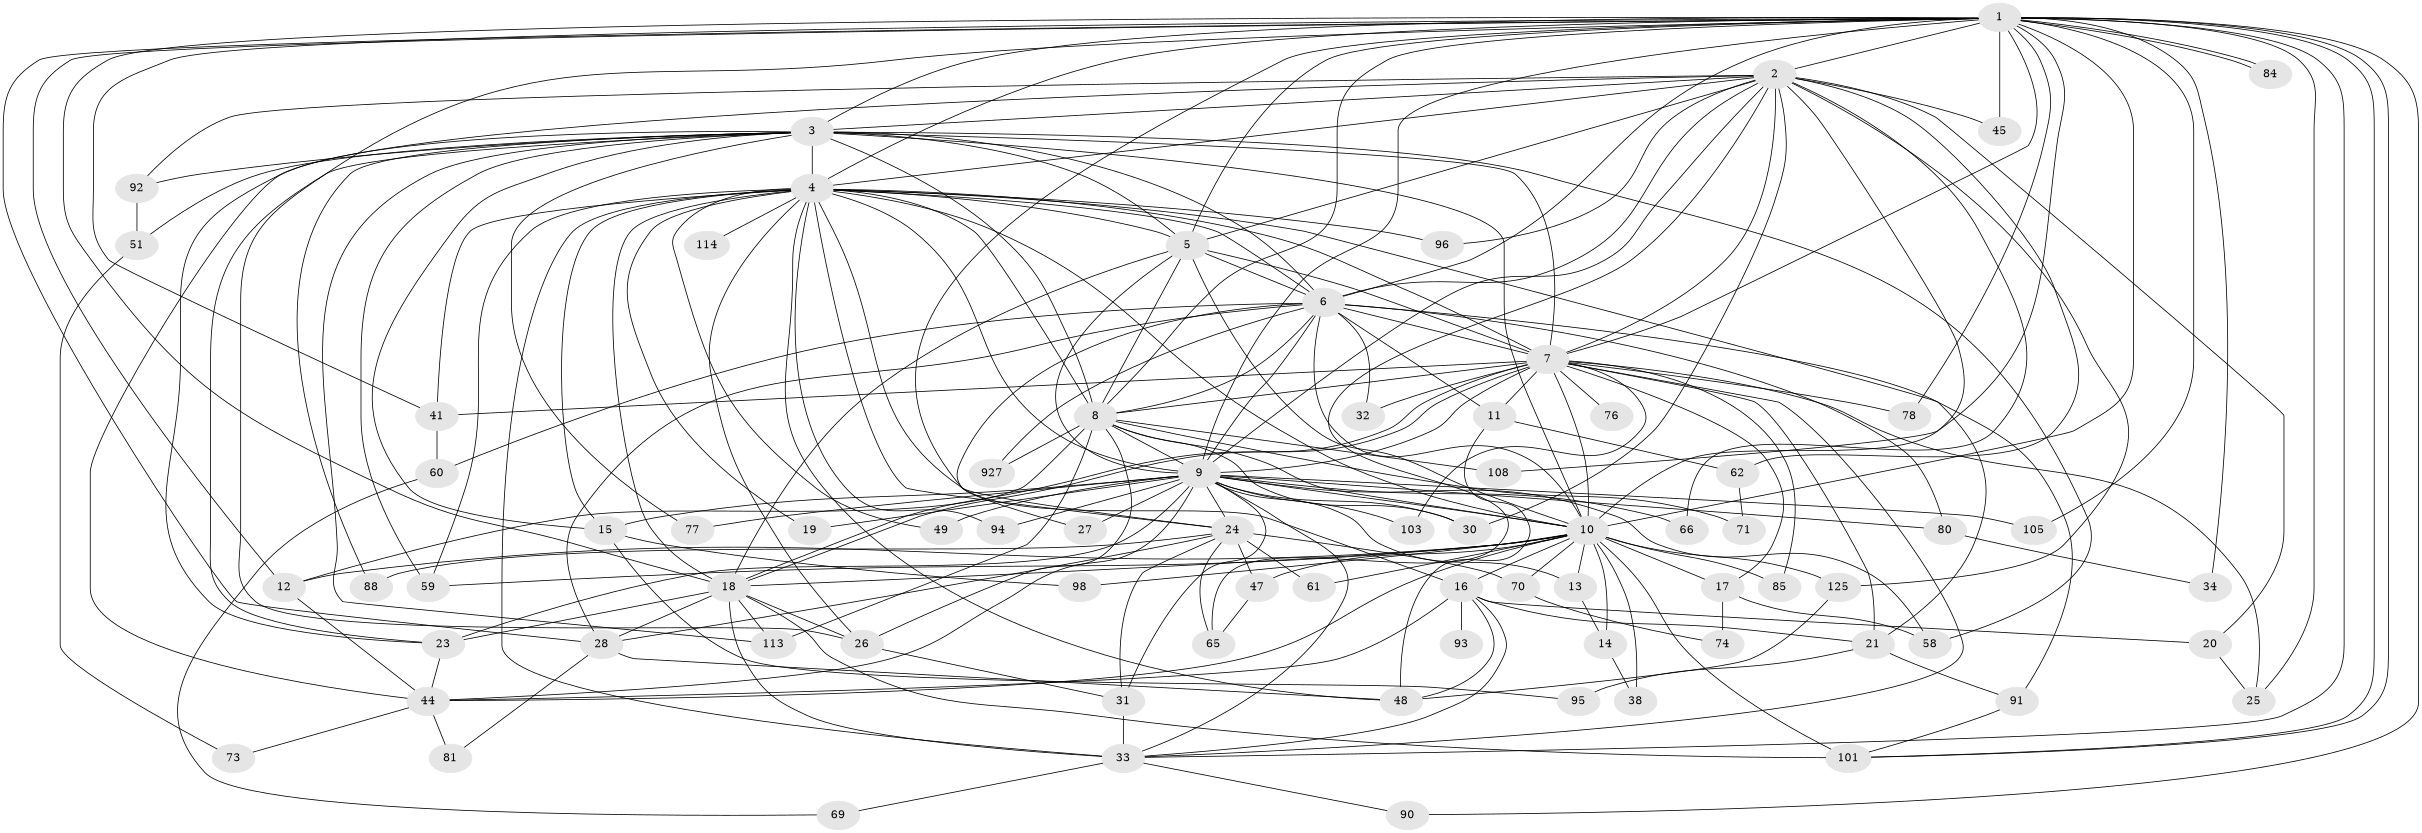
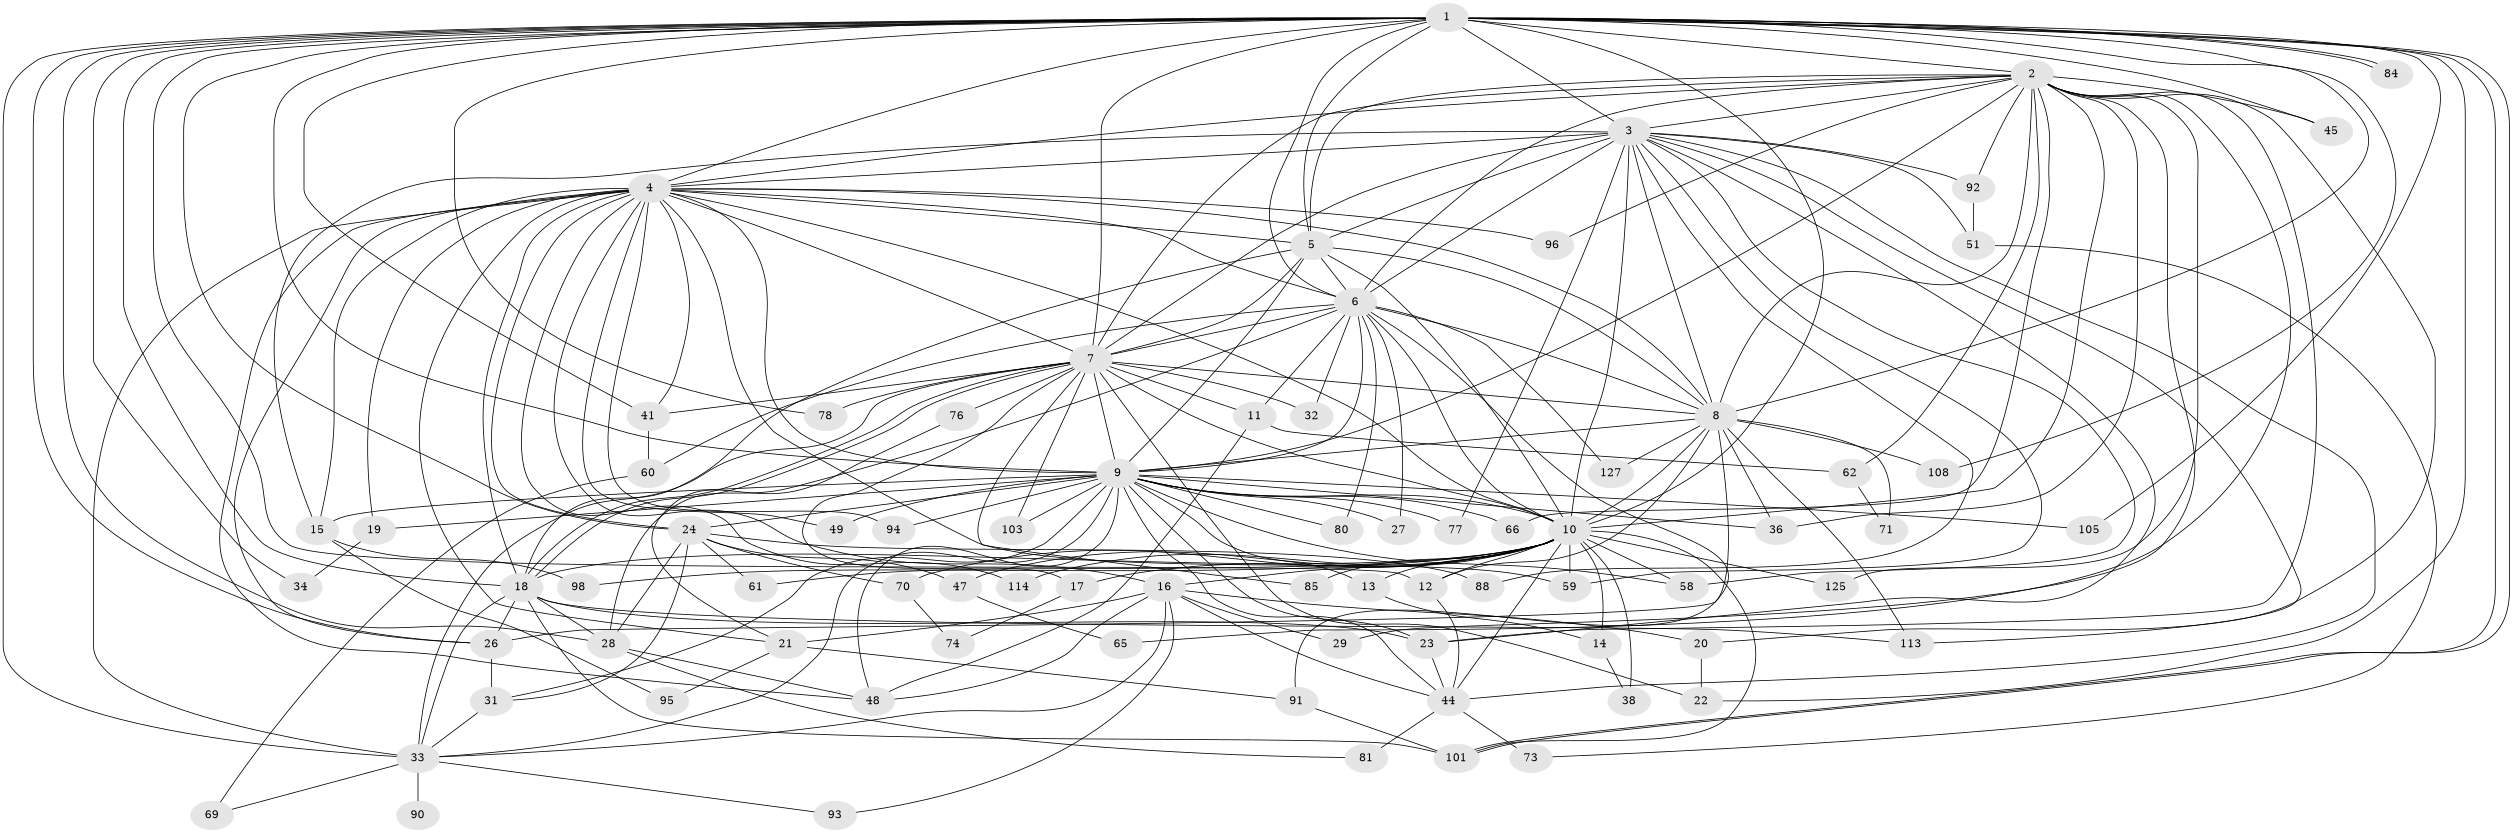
  graph {
    node [color=gray90 style=filled]
    2 [super="+37"]
    3
    4
    5
    6
    7 [super="+83+129+75+22"]
    8
    9 [super="+39+97+87"]
    10 [super="+64+35"]
    45
    20
    23 [super="+102+54+79"]
-   30 [super="+117"]
+   29 [super="+107"]
+   30 [super="+117" label=36]
    62
    65 [super="+106"]
    66 [super="+121"]
    92
    96
    125
    1
    12 [super="+52"]
    18 [super="+50+36"]
    24 [super="+43+104+42"]
-   25 [super="+89"]
+   25 [super="+89" label=22]
    26 [super="+40"]
    28 [super="+56"]
    33 [super="+55+109+116+72"]
    34
    41 [super="+46"]
    78
    84
    90
    101 [super="+110+118+115+131"]
    105
    108
    51
    44 [super="+130+122+86"]
    58 [super="+119"]
    59 [super="+67"]
    77
    88
    113 [super="+123"]
    15
    16 [super="+63"]
    19
    21
    48 [super="+53+112+57"]
    49
    94
    114
    11
    27
    32
    60
    80
    91
-   127 [label=927]
+   127
    17
    76
    85
    103
    71
    13
    31
    14
    38
    47
    61
    70
    98
    81
    93
    69
    73
    95
    74
    2 -- 3
    2 -- 4
    2 -- 5
    2 -- 6
    2 -- 7
+   2 -- 8
    2 -- 9
    2 -- 10
    2 -- 45
    2 -- 20
    2 -- 23
+   2 -- 29 [weight=2]
    2 -- 30
    2 -- 62
    2 -- 65
    2 -- 66
    2 -- 92
    2 -- 96
    2 -- 125
    3 -- 4
    3 -- 5
    3 -- 6
    3 -- 7 [weight=2]
    3 -- 8
    3 -- 10
    3 -- 23
    3 -- 92
    3 -- 51
    3 -- 44
    3 -- 58
    3 -- 59
    3 -- 77
    3 -- 88
    3 -- 113
    3 -- 15
    4 -- 5
    4 -- 6
    4 -- 7
    4 -- 8
    4 -- 9
    4 -- 10
    4 -- 96
    4 -- 18
    4 -- 24
    4 -- 26
    4 -- 33 [weight=3]
    4 -- 41
    4 -- 59
    4 -- 15
    4 -- 16
    4 -- 19
    4 -- 21
    4 -- 48
    4 -- 49
    4 -- 94
    4 -- 114
    5 -- 6
    5 -- 7
    5 -- 8
    5 -- 9
    5 -- 10
    5 -- 18
    6 -- 7
    6 -- 8
    6 -- 9 [weight=2]
    6 -- 10
    6 -- 28
    6 -- 11
    6 -- 27
    6 -- 32
    6 -- 60
    6 -- 80
    6 -- 91
    6 -- 127
    7 -- 8
    7 -- 9 [weight=2]
    7 -- 10 [weight=2]
    7 -- 18 [weight=2]
    7 -- 18
    7 -- 25
    7 -- 33
    7 -- 41
    7 -- 78
-   7 -- 21
+   76 -- 21
    7 -- 11
    7 -- 32
    7 -- 17
    7 -- 76 [weight=2]
    7 -- 85
    7 -- 103
    8 -- 9
    8 -- 10 [weight=2]
    8 -- 30
    8 -- 12
    8 -- 26
    8 -- 108
    8 -- 113
    8 -- 127
    8 -- 71
    9 -- 10 [weight=3]
    9 -- 23
    9 -- 30
    9 -- 66 [weight=2]
    9 -- 24 [weight=2]
    9 -- 33
    9 -- 105
    9 -- 44
    9 -- 58
    9 -- 77
    9 -- 15
    9 -- 19
-   125 -- 48
+   9 -- 48
    9 -- 49
    9 -- 94
    9 -- 27
    9 -- 80
    9 -- 103
    9 -- 13
    9 -- 31
    10 -- 125
    10 -- 12
    10 -- 18
    10 -- 101
    10 -- 44
    10 -- 59
    10 -- 16
+   10 -- 114
    10 -- 17
    10 -- 85
    10 -- 13
    10 -- 14
    10 -- 38
    10 -- 47
    10 -- 61
    10 -- 70
    10 -- 98
    20 -- 25
    23 -- 44
    62 -- 71
    92 -- 51
    1 -- 2 [weight=2]
    1 -- 3
    1 -- 4
    1 -- 5
    1 -- 6
    1 -- 7
    1 -- 8
    1 -- 9
    1 -- 10 [weight=2]
    1 -- 45
    1 -- 12
    1 -- 18
    1 -- 24
    1 -- 25
    1 -- 26
    1 -- 28
    1 -- 33
    1 -- 34
    1 -- 41
    1 -- 78
    1 -- 84
    1 -- 84
-   1 -- 90
    1 -- 101
    1 -- 101
    1 -- 105
    1 -- 108
    12 -- 44
    18 -- 23 [weight=2]
    18 -- 26
    18 -- 28
    18 -- 33
    18 -- 101 [weight=2]
    18 -- 113
-   24 -- 65
    24 -- 28
    24 -- 88
    24 -- 31
    24 -- 47
    24 -- 61
    24 -- 70
    26 -- 31
    28 -- 48
    28 -- 81
    33 -- 90
+   33 -- 93
    33 -- 69
    41 -- 60
    51 -- 73
    44 -- 81
    44 -- 73
    15 -- 98
    15 -- 95
    16 -- 20
+   16 -- 29
    16 -- 33
    16 -- 44
    16 -- 21
    16 -- 48
    16 -- 93
-   80 -- 34
+   19 -- 34
    21 -- 91
    21 -- 95
    11 -- 62
    11 -- 48
    60 -- 69
    91 -- 101
-   17 -- 58
+   10 -- 58
    17 -- 74
    13 -- 14
    31 -- 33
    14 -- 38
    47 -- 65
    70 -- 74
  }
